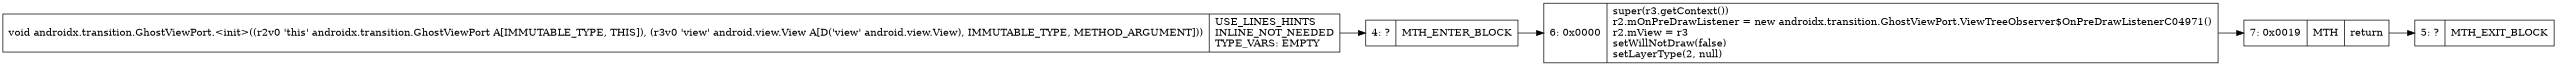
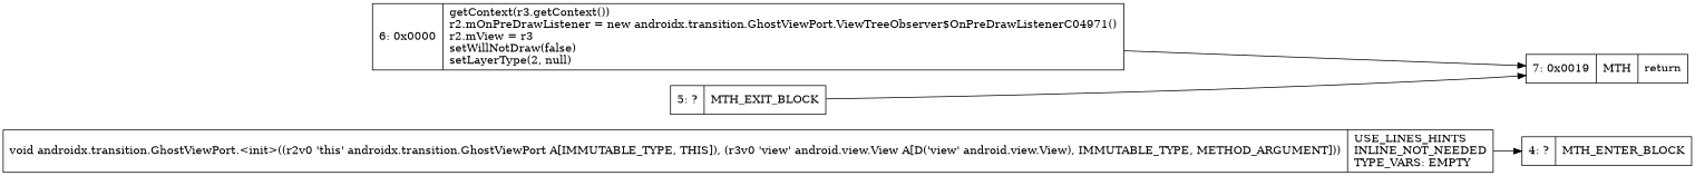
  digraph {
    rankdir=LR
    node [shape=record]
    n1 [label="{4\:\ ?|MTH_ENTER_BLOCK\l}"]
-   n2 [label="{6\:\ 0x0000|super(r3.getContext())\lr2.mOnPreDrawListener = new androidx.transition.GhostViewPort.ViewTreeObserver$OnPreDrawListenerC04971()\lr2.mView = r3\lsetWillNotDraw(false)\lsetLayerType(2, null)\l}"]
+   n2 [label="{6\:\ 0x0000|getContext(r3.getContext())\lr2.mOnPreDrawListener = new androidx.transition.GhostViewPort.ViewTreeObserver$OnPreDrawListenerC04971()\lr2.mView = r3\lsetWillNotDraw(false)\lsetLayerType(2, null)\l}"]
    n3 [label="{7\:\ 0x0019|MTH\l|return\l}"]
    n4 [label="{5\:\ ?|MTH_EXIT_BLOCK\l}"]
    n5 [label="{void androidx.transition.GhostViewPort.\<init\>((r2v0 'this' androidx.transition.GhostViewPort A[IMMUTABLE_TYPE, THIS]), (r3v0 'view' android.view.View A[D('view' android.view.View), IMMUTABLE_TYPE, METHOD_ARGUMENT]))  | USE_LINES_HINTS\lINLINE_NOT_NEEDED\lTYPE_VARS: EMPTY\l}"]
-   n1 -> n2
    n2 -> n3
-   n3 -> n4
+   n4 -> n3
    n5 -> n1
  }
